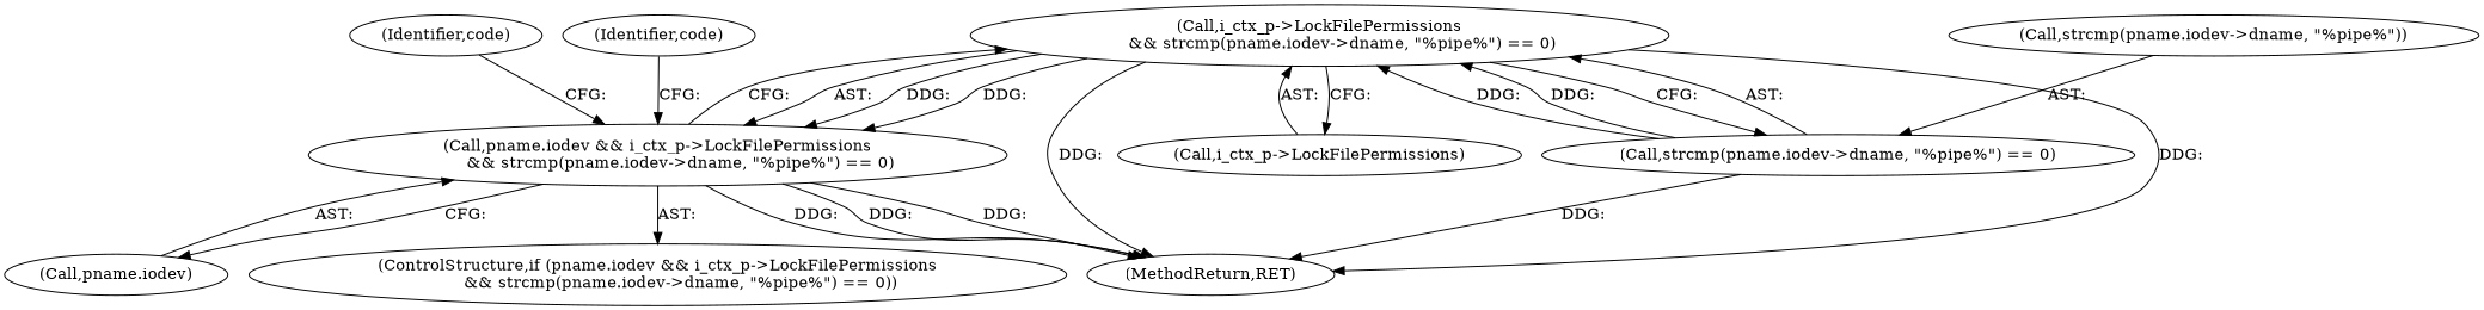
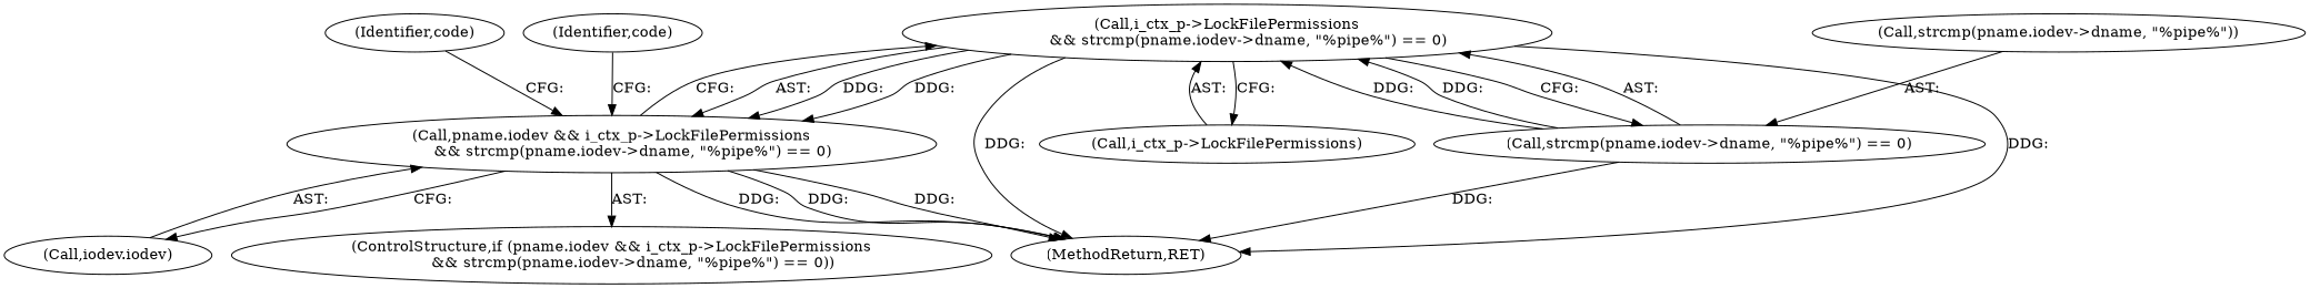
  digraph {
    n1 [label="(Call,i_ctx_p->LockFilePermissions\n         && strcmp(pname.iodev->dname, \"%pipe%\") == 0)"]
    n2 [label="(Call,strcmp(pname.iodev->dname, \"%pipe%\") == 0)"]
    n3 [label="(Call,pname.iodev && i_ctx_p->LockFilePermissions\n         && strcmp(pname.iodev->dname, \"%pipe%\") == 0)"]
    n4 [label="(Call,i_ctx_p->LockFilePermissions)"]
    n5 [label="(MethodReturn,RET)"]
    n6 [label="(ControlStructure,if (pname.iodev && i_ctx_p->LockFilePermissions\n         && strcmp(pname.iodev->dname, \"%pipe%\") == 0))"]
-   n7 [label="(Call,pname.iodev)"]
+   n7 [label="(Call,iodev.iodev)"]
    n8 [label="(Identifier,code)"]
    n9 [label="(Call,strcmp(pname.iodev->dname, \"%pipe%\"))"]
    n10 [label="(Identifier,code)"]
    n1 -> n2 [label="CFG: "]
    n1 -> n3 [label="AST: "]
    n1 -> n3 [label="DDG: "]
    n1 -> n3 [label="DDG: "]
    n1 -> n4 [label="CFG: "]
    n1 -> n5 [label="DDG: "]
    n1 -> n5 [label="DDG: "]
    n2 -> n1 [label="AST: "]
    n2 -> n1 [label="DDG: "]
    n2 -> n1 [label="DDG: "]
    n2 -> n5 [label="DDG: "]
    n3 -> n1 [label="CFG: "]
    n3 -> n5 [label="DDG: "]
    n3 -> n5 [label="DDG: "]
    n3 -> n5 [label="DDG: "]
    n3 -> n6 [label="AST: "]
    n3 -> n7 [label="CFG: "]
    n4 -> n1 [label="AST: "]
    n7 -> n3 [label="AST: "]
    n8 -> n3 [label="CFG: "]
    n9 -> n2 [label="AST: "]
    n10 -> n3 [label="CFG: "]
  }
